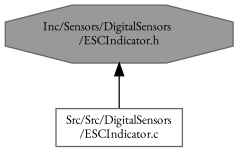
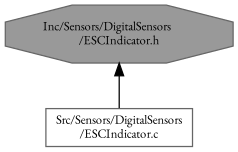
  digraph {
    fontname="EB Garamond"
    node [fontname="EB Garamond" fontsize=10 style=filled]
    n1 [color=gray40 fillcolor=grey60 fontcolor=black height=0.2 label="Inc/Sensors/DigitalSensors\l/ESCIndicator.h" shape=octagon width=0.4]
-   n2 [color=grey40 fillcolor=white height=0.2 label="Src/Src/DigitalSensors\l/ESCIndicator.c" shape=box width=0.4]
+   n2 [color=grey40 fillcolor=white height=0.2 label="Src/Sensors/DigitalSensors\l/ESCIndicator.c" shape=box width=0.4]
    n1 -> n2 [color=black dir=back fontname="EB Garamond" fontsize=10 labelfontname=Helvetica labelfontsize=10 style=solid]
  }
